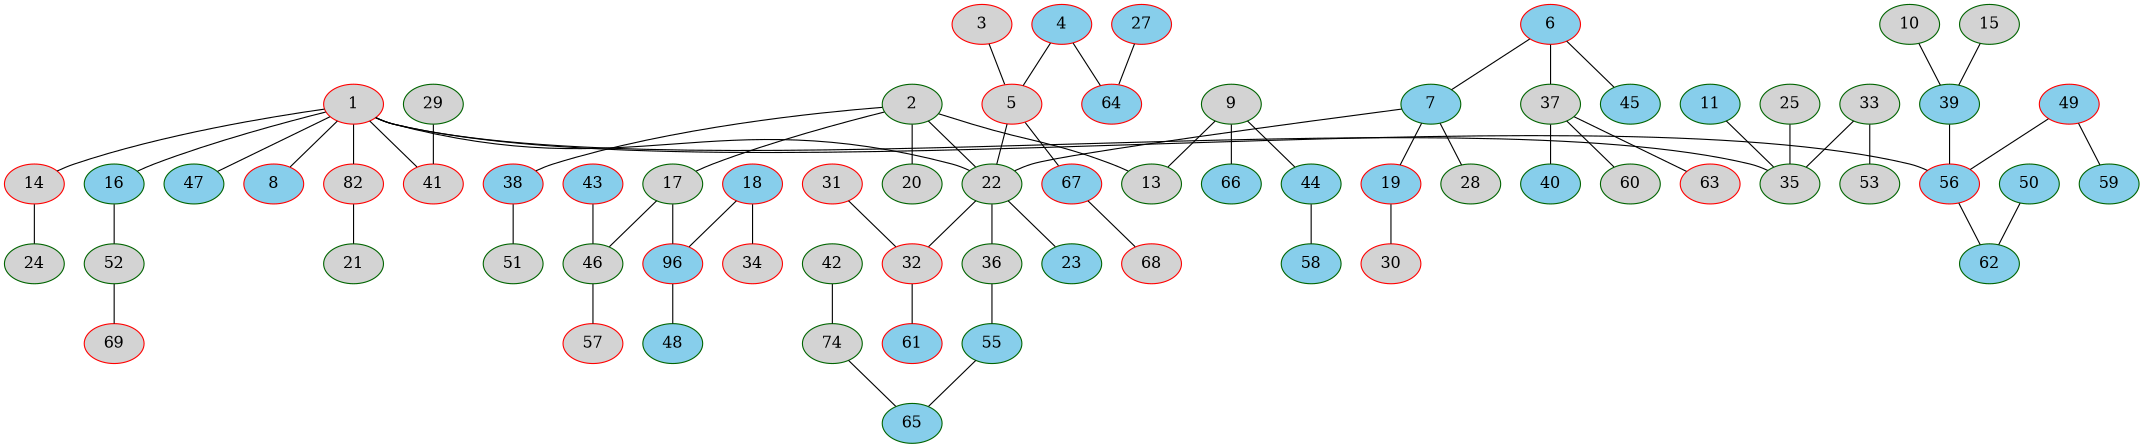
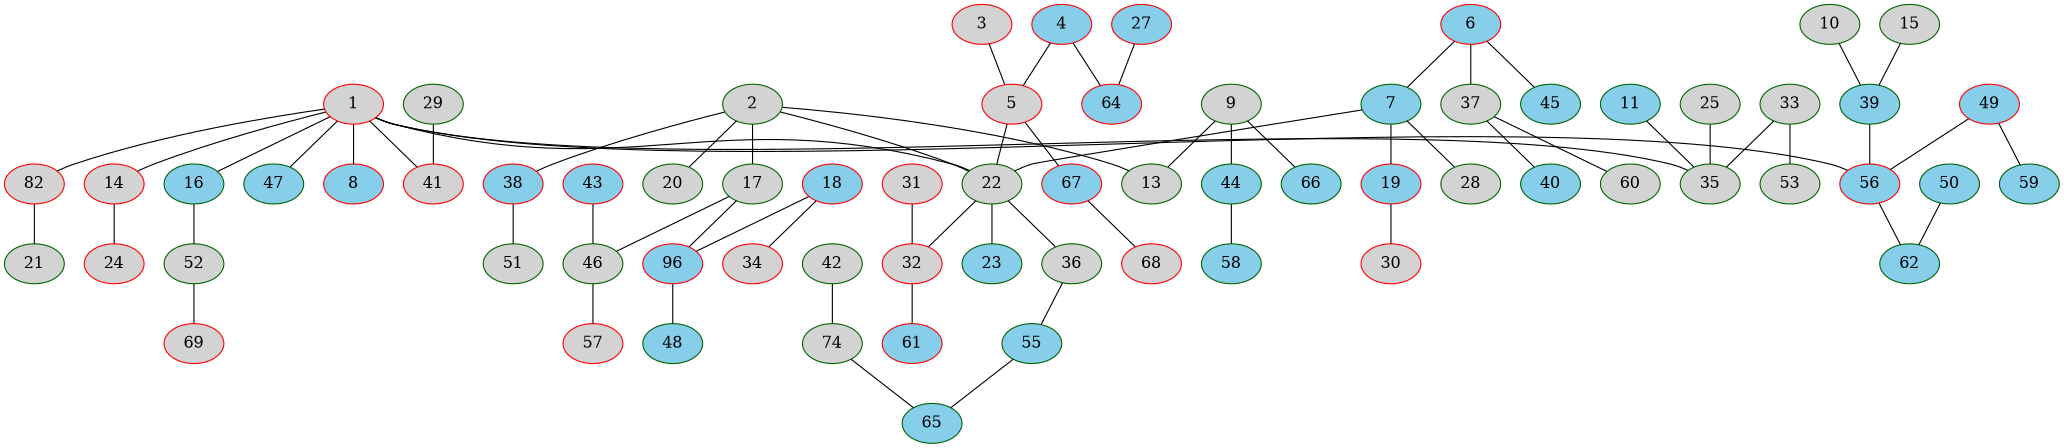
  graph {
    node [color=darkgreen fillcolor=lightgrey style=filled]
    edge [weight=1.0]
    1 [color=red]
    8 [color=red fillcolor=skyblue]
    n3 [color=red label=82]
    14 [color=red]
    16 [fillcolor=skyblue]
    22
    35
    41 [color=red]
    47 [fillcolor=skyblue]
    56 [color=red fillcolor=skyblue]
    21
-   24
+   24 [color=red]
    52
    23 [fillcolor=skyblue]
    32 [color=red]
    36
    62 [fillcolor=skyblue]
    2
    13
    17
    20
    38 [color=red fillcolor=skyblue]
    n23 [color=red fillcolor=skyblue label=96]
    46
    51
    3 [color=red]
    5 [color=red]
    67 [color=red fillcolor=skyblue]
    4 [color=red fillcolor=skyblue]
    64 [color=red fillcolor=skyblue]
    68 [color=red]
    6 [color=red fillcolor=skyblue]
    7 [fillcolor=skyblue]
    37
    45 [fillcolor=skyblue]
    19 [color=red fillcolor=skyblue]
    28
    40 [fillcolor=skyblue]
    60
-   63 [color=red]
    30 [color=red]
    9
    44 [fillcolor=skyblue]
    66 [fillcolor=skyblue]
    58 [fillcolor=skyblue]
    39 [fillcolor=skyblue]
    10
    11 [fillcolor=skyblue]
    15
    69 [color=red]
    48 [fillcolor=skyblue]
    57 [color=red]
    18 [color=red fillcolor=skyblue]
    34 [color=red]
    61 [color=red fillcolor=skyblue]
    55 [fillcolor=skyblue]
    25
    27 [color=red fillcolor=skyblue]
    29
    31 [color=red]
    33
    53
    65 [fillcolor=skyblue]
    n64 [label=74]
    42
    43 [color=red fillcolor=skyblue]
    49 [color=red fillcolor=skyblue]
    59 [fillcolor=skyblue]
    50 [fillcolor=skyblue]
    1 -- 8
    1 -- n3
    1 -- 14
    1 -- 16
    1 -- 22
    1 -- 35
    1 -- 41
    1 -- 47
    1 -- 56
    n3 -- 21
    14 -- 24
    16 -- 52
    22 -- 23
    22 -- 32
    22 -- 36
    56 -- 62
    52 -- 69
    32 -- 61
    36 -- 55
    2 -- 22
    2 -- 13
    2 -- 17
    2 -- 20
    2 -- 38
    17 -- n23
    17 -- 46
    38 -- 51
    n23 -- 48
    46 -- 57
    3 -- 5
    5 -- 22
    5 -- 67
    67 -- 68
    4 -- 5
    4 -- 64
    6 -- 7
    6 -- 37
    6 -- 45
    7 -- 22
    7 -- 19
    7 -- 28
    37 -- 40
    37 -- 60
-   37 -- 63
    19 -- 30
    9 -- 13
    9 -- 44
    9 -- 66
    44 -- 58
    39 -- 56
    10 -- 39
    11 -- 35
    15 -- 39
    18 -- n23
    18 -- 34
    55 -- 65
    25 -- 35
    27 -- 64
    29 -- 41
    31 -- 32
    33 -- 35
    33 -- 53
    n64 -- 65
    42 -- n64
    43 -- 46
    49 -- 56
    49 -- 59
    50 -- 62
  }
